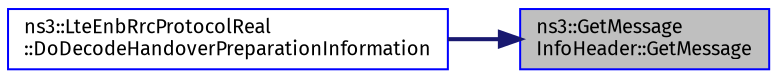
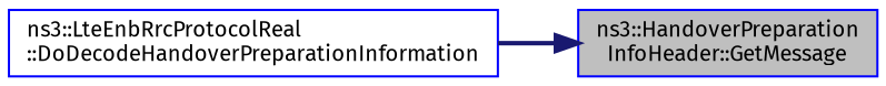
  digraph {
    rankdir=RL
    fontname="Fira Sans"
    node [color=blue fontname="Fira Sans" fontsize=10 shape=record style=filled]
-   n1 [fillcolor=grey75 fontcolor=black height=0.2 label="ns3::GetMessage\lInfoHeader::GetMessage" width=0.4]
+   n1 [fillcolor=grey75 fontcolor=black height=0.2 label="ns3::HandoverPreparation\lInfoHeader::GetMessage" width=0.4]
    n2 [fillcolor=white height=0.2 label="ns3::LteEnbRrcProtocolReal\l::DoDecodeHandoverPreparationInformation" width=0.4]
    n1 -> n2 [color=midnightblue dir=back fontname="Fira Sans" fontsize=10 labelfontname=Helvetica labelfontsize=10 style=bold]
  }
